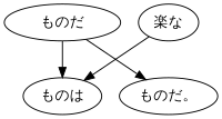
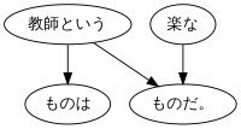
  digraph {
    fontname="IBM Plex Mono"
    node [fontname="IBM Plex Mono"]
    edge [fontname="IBM Plex Mono"]
-   n1 [label="ものだ"]
+   n1 [label="教師という"]
    n2 [label="ものは"]
    n3 [label="ものだ。"]
    n4 [label="楽な"]
    n1 -> n2
    n1 -> n3
-   n4 -> n2
+   n4 -> n3
  }
